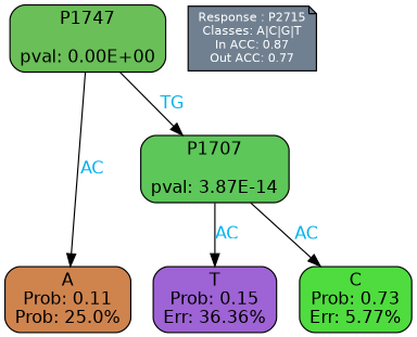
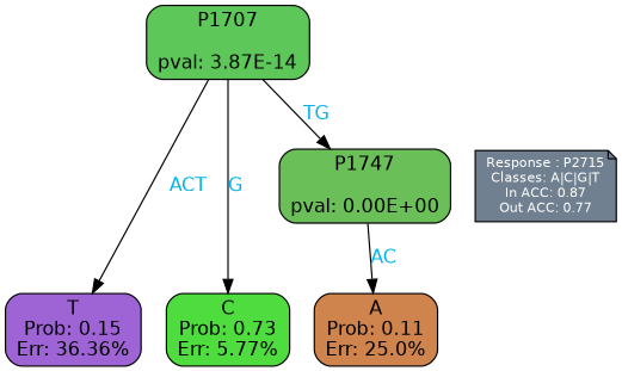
  digraph {
    ranksep=equally
    splines=polylines
    node [color=black fontname=helvetica shape=box style="filled, rounded"]
    edge [fontcolor=deepskyblue2 fontname=helvetica]
-   n1 [fillcolor="#cf844e" label="A\nProb: 0.11\nProb: 25.0%"]
+   n1 [fillcolor="#cf844e" label="A\nProb: 0.11\nErr: 25.0%"]
    n2 [fillcolor="#9e63d5" label="T\nProb: 0.15\nErr: 36.36%"]
    n3 [fillcolor="#4fdc3f" label="C\nProb: 0.73\nErr: 5.77%"]
    n4 [align=left fillcolor=slategray fontcolor=white fontsize=10 label="Response : P2715\nClasses: A|C|G|T\nIn ACC: 0.87\nOut ACC: 0.77\n" shape=note style=filled]
    n5 [fillcolor="#6abf58" label="P1747\n\npval: 0.00E+00"]
    n6 [fillcolor="#5dc759" label="P1707\n\npval: 3.87E-14"]
    subgraph sub_1 {
      rank=same
      n1
      n2
      n3
    }
    subgraph sub_2 {
      rank=same
      n4
      n5
    }
    n5 -> n1 [label=AC]
-   n5 -> n6 [label=TG]
-   n6 -> n2 [label=AC]
-   n6 -> n3 [label=AC]
+   n6 -> n5 [label=TG]
+   n6 -> n2 [label=ACT]
+   n6 -> n3 [label=G]
  }
